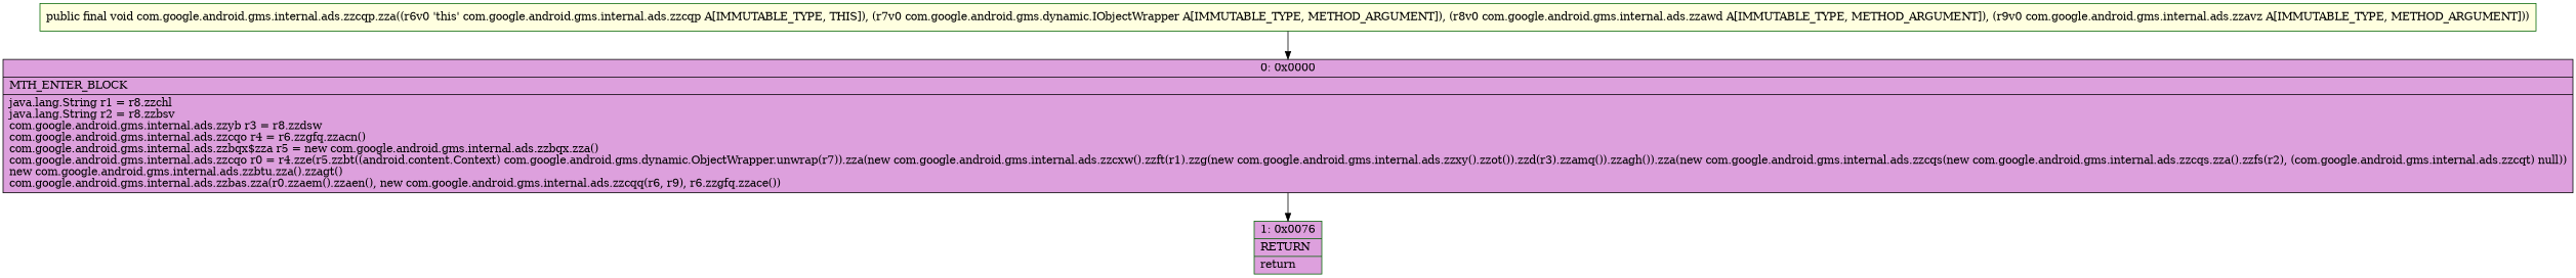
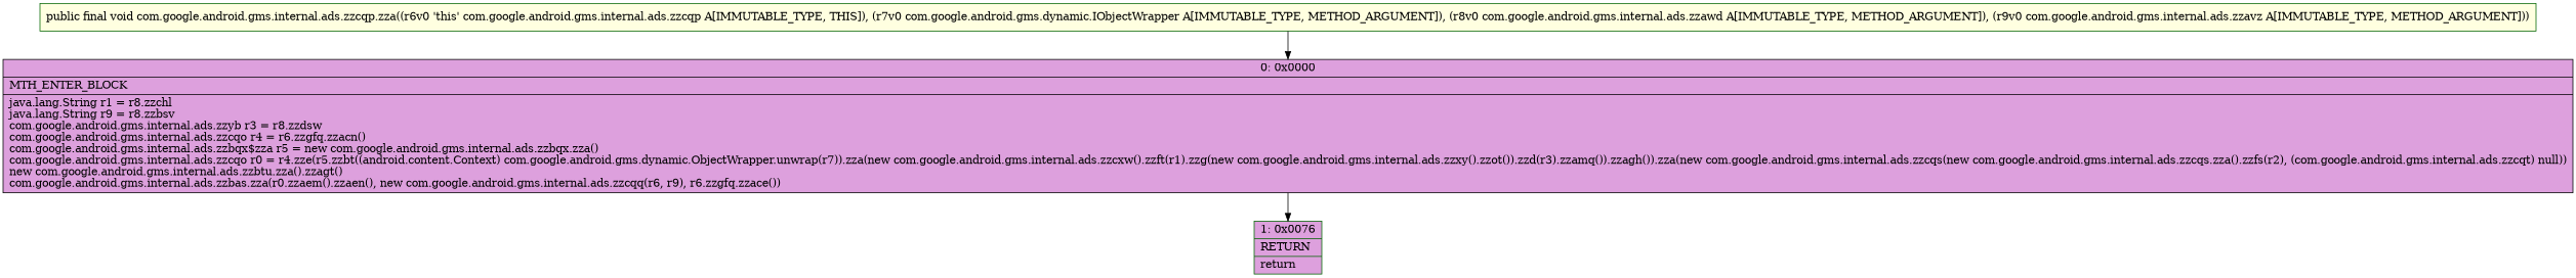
  digraph {
    node [shape=record style=filled fillcolor=plum color=darkgreen]
-   n1 [label="{0\:\ 0x0000|MTH_ENTER_BLOCK\l|java.lang.String r1 = r8.zzchl\ljava.lang.String r2 = r8.zzbsv\lcom.google.android.gms.internal.ads.zzyb r3 = r8.zzdsw\lcom.google.android.gms.internal.ads.zzcqo r4 = r6.zzgfq.zzacn()\lcom.google.android.gms.internal.ads.zzbqx$zza r5 = new com.google.android.gms.internal.ads.zzbqx.zza()\lcom.google.android.gms.internal.ads.zzcqo r0 = r4.zze(r5.zzbt((android.content.Context) com.google.android.gms.dynamic.ObjectWrapper.unwrap(r7)).zza(new com.google.android.gms.internal.ads.zzcxw().zzft(r1).zzg(new com.google.android.gms.internal.ads.zzxy().zzot()).zzd(r3).zzamq()).zzagh()).zza(new com.google.android.gms.internal.ads.zzcqs(new com.google.android.gms.internal.ads.zzcqs.zza().zzfs(r2), (com.google.android.gms.internal.ads.zzcqt) null))\lnew com.google.android.gms.internal.ads.zzbtu.zza().zzagt()\lcom.google.android.gms.internal.ads.zzbas.zza(r0.zzaem().zzaen(), new com.google.android.gms.internal.ads.zzcqq(r6, r9), r6.zzgfq.zzace())\l}" color=black]
+   n1 [label="{0\:\ 0x0000|MTH_ENTER_BLOCK\l|java.lang.String r1 = r8.zzchl\ljava.lang.String r9 = r8.zzbsv\lcom.google.android.gms.internal.ads.zzyb r3 = r8.zzdsw\lcom.google.android.gms.internal.ads.zzcqo r4 = r6.zzgfq.zzacn()\lcom.google.android.gms.internal.ads.zzbqx$zza r5 = new com.google.android.gms.internal.ads.zzbqx.zza()\lcom.google.android.gms.internal.ads.zzcqo r0 = r4.zze(r5.zzbt((android.content.Context) com.google.android.gms.dynamic.ObjectWrapper.unwrap(r7)).zza(new com.google.android.gms.internal.ads.zzcxw().zzft(r1).zzg(new com.google.android.gms.internal.ads.zzxy().zzot()).zzd(r3).zzamq()).zzagh()).zza(new com.google.android.gms.internal.ads.zzcqs(new com.google.android.gms.internal.ads.zzcqs.zza().zzfs(r2), (com.google.android.gms.internal.ads.zzcqt) null))\lnew com.google.android.gms.internal.ads.zzbtu.zza().zzagt()\lcom.google.android.gms.internal.ads.zzbas.zza(r0.zzaem().zzaen(), new com.google.android.gms.internal.ads.zzcqq(r6, r9), r6.zzgfq.zzace())\l}" color=black]
    n2 [label="{1\:\ 0x0076|RETURN\l|return\l}"]
    n3 [label="{public final void com.google.android.gms.internal.ads.zzcqp.zza((r6v0 'this' com.google.android.gms.internal.ads.zzcqp A[IMMUTABLE_TYPE, THIS]), (r7v0 com.google.android.gms.dynamic.IObjectWrapper A[IMMUTABLE_TYPE, METHOD_ARGUMENT]), (r8v0 com.google.android.gms.internal.ads.zzawd A[IMMUTABLE_TYPE, METHOD_ARGUMENT]), (r9v0 com.google.android.gms.internal.ads.zzavz A[IMMUTABLE_TYPE, METHOD_ARGUMENT])) }" fillcolor=lightyellow]
    n1 -> n2
    n3 -> n1
  }
